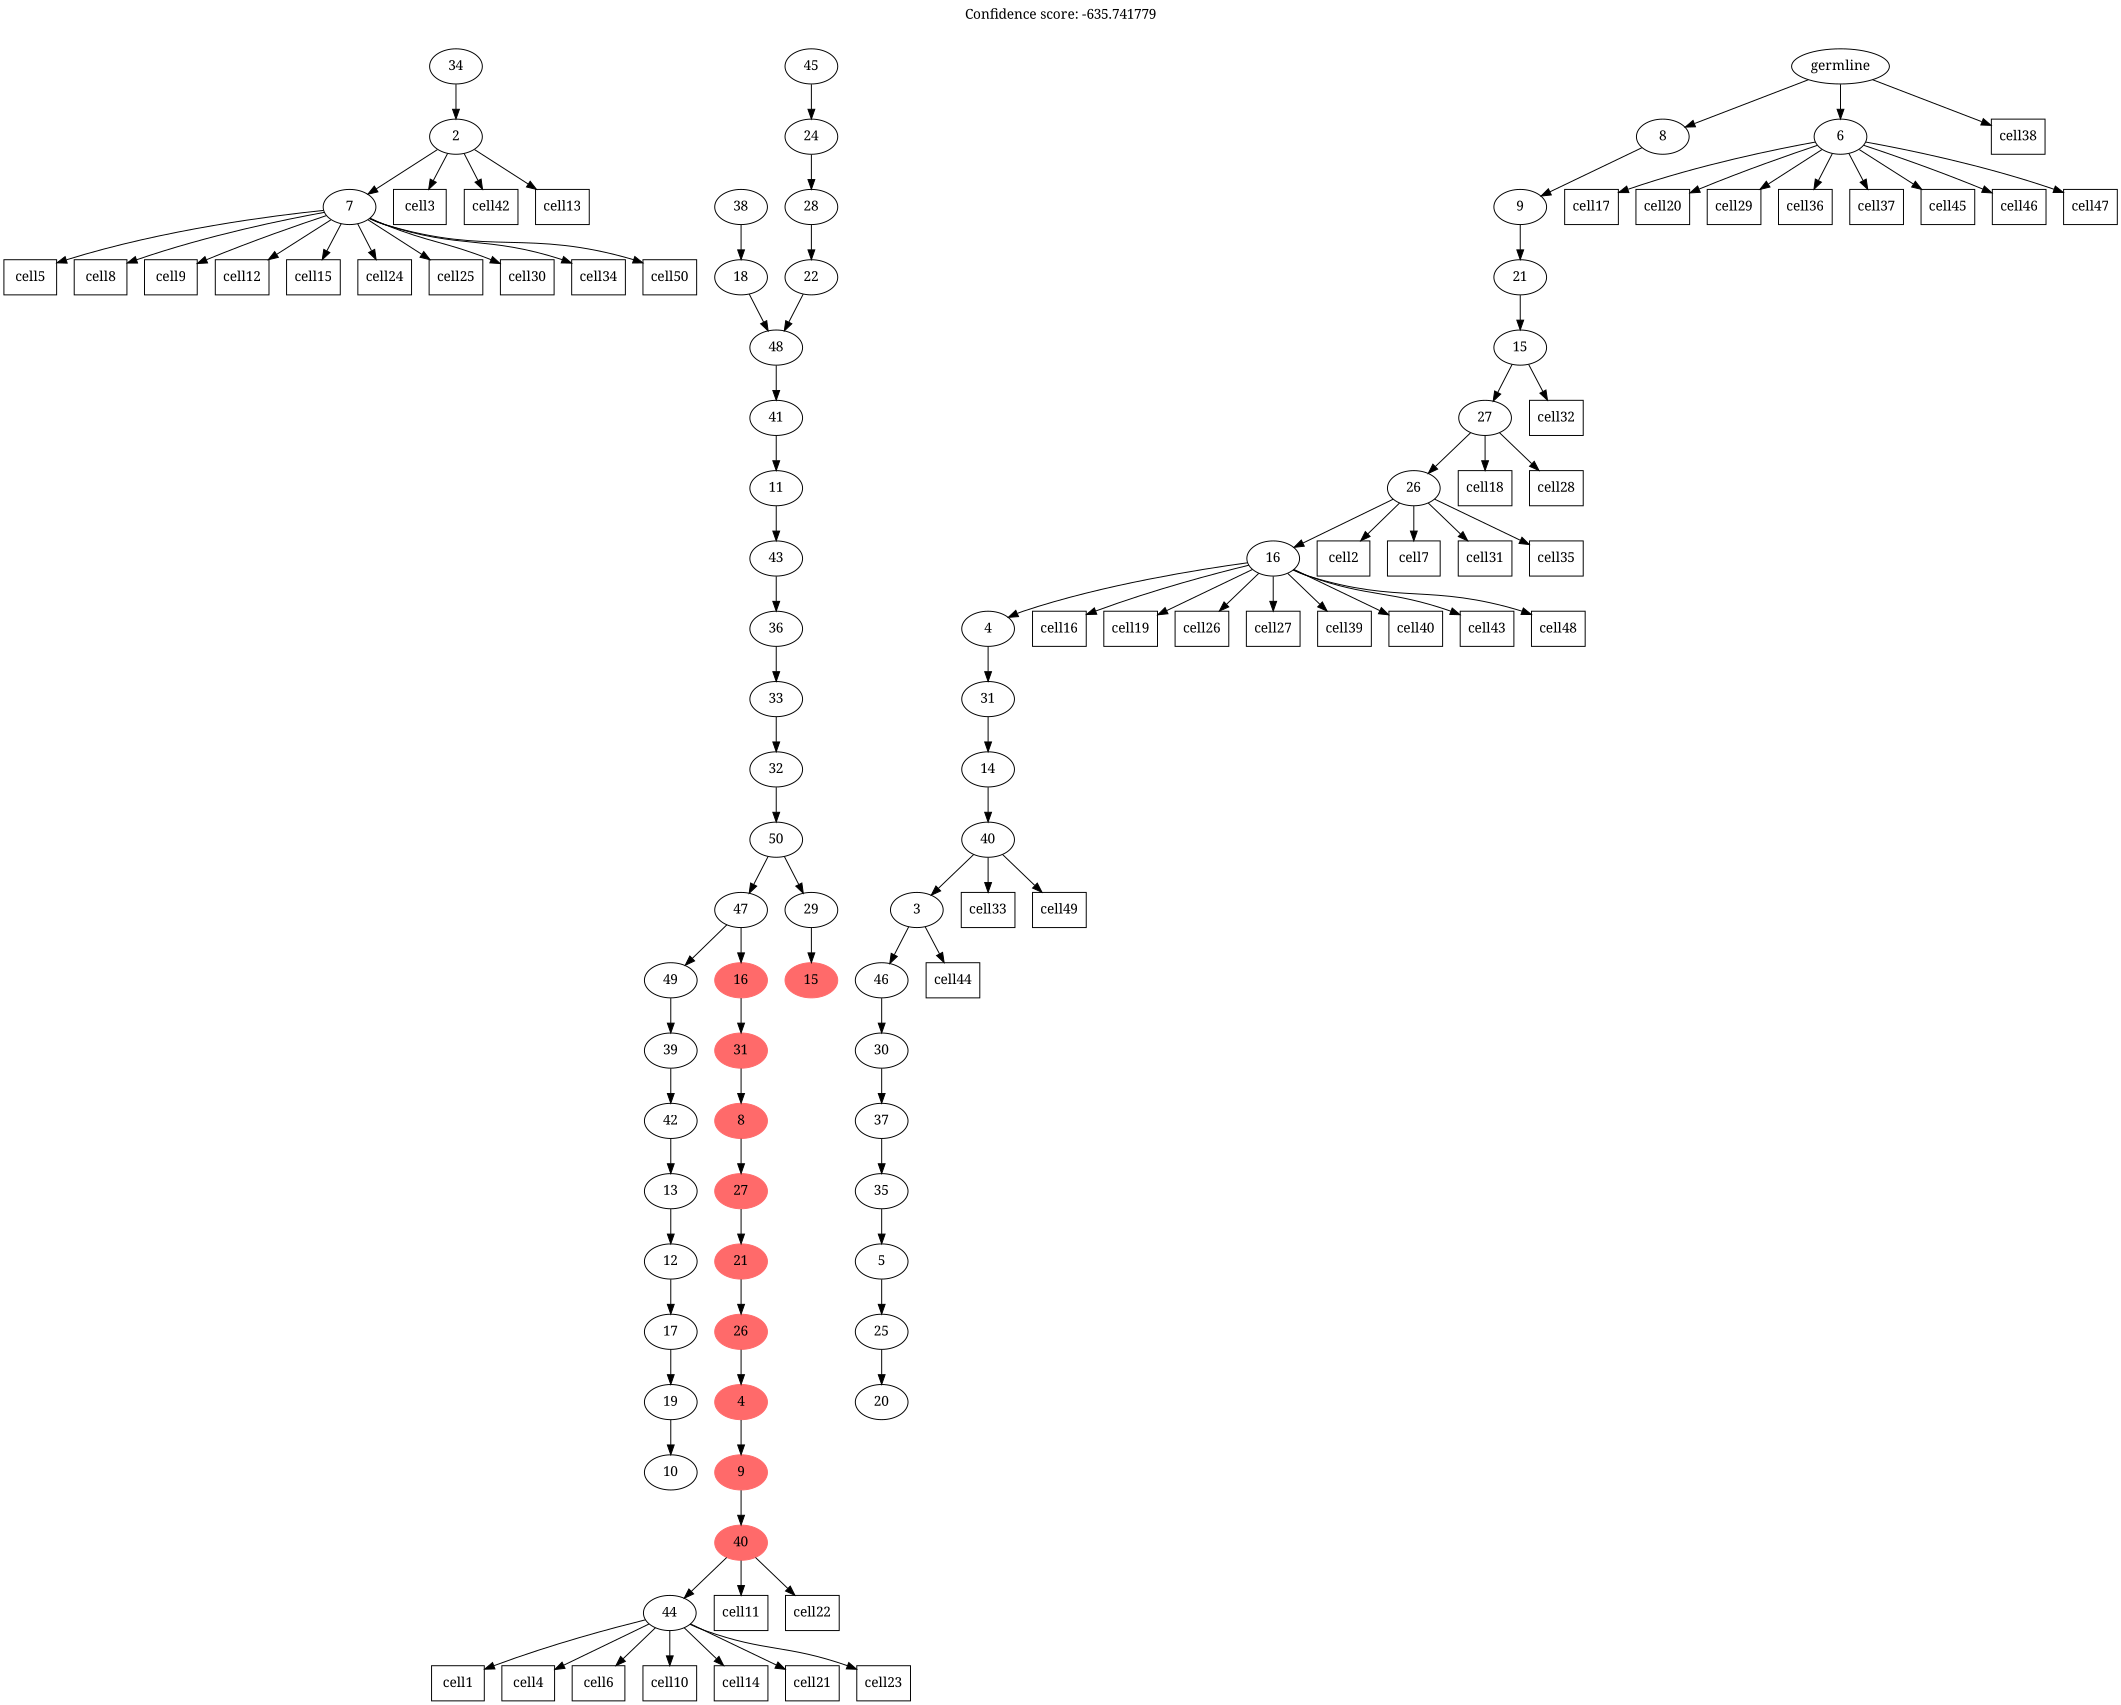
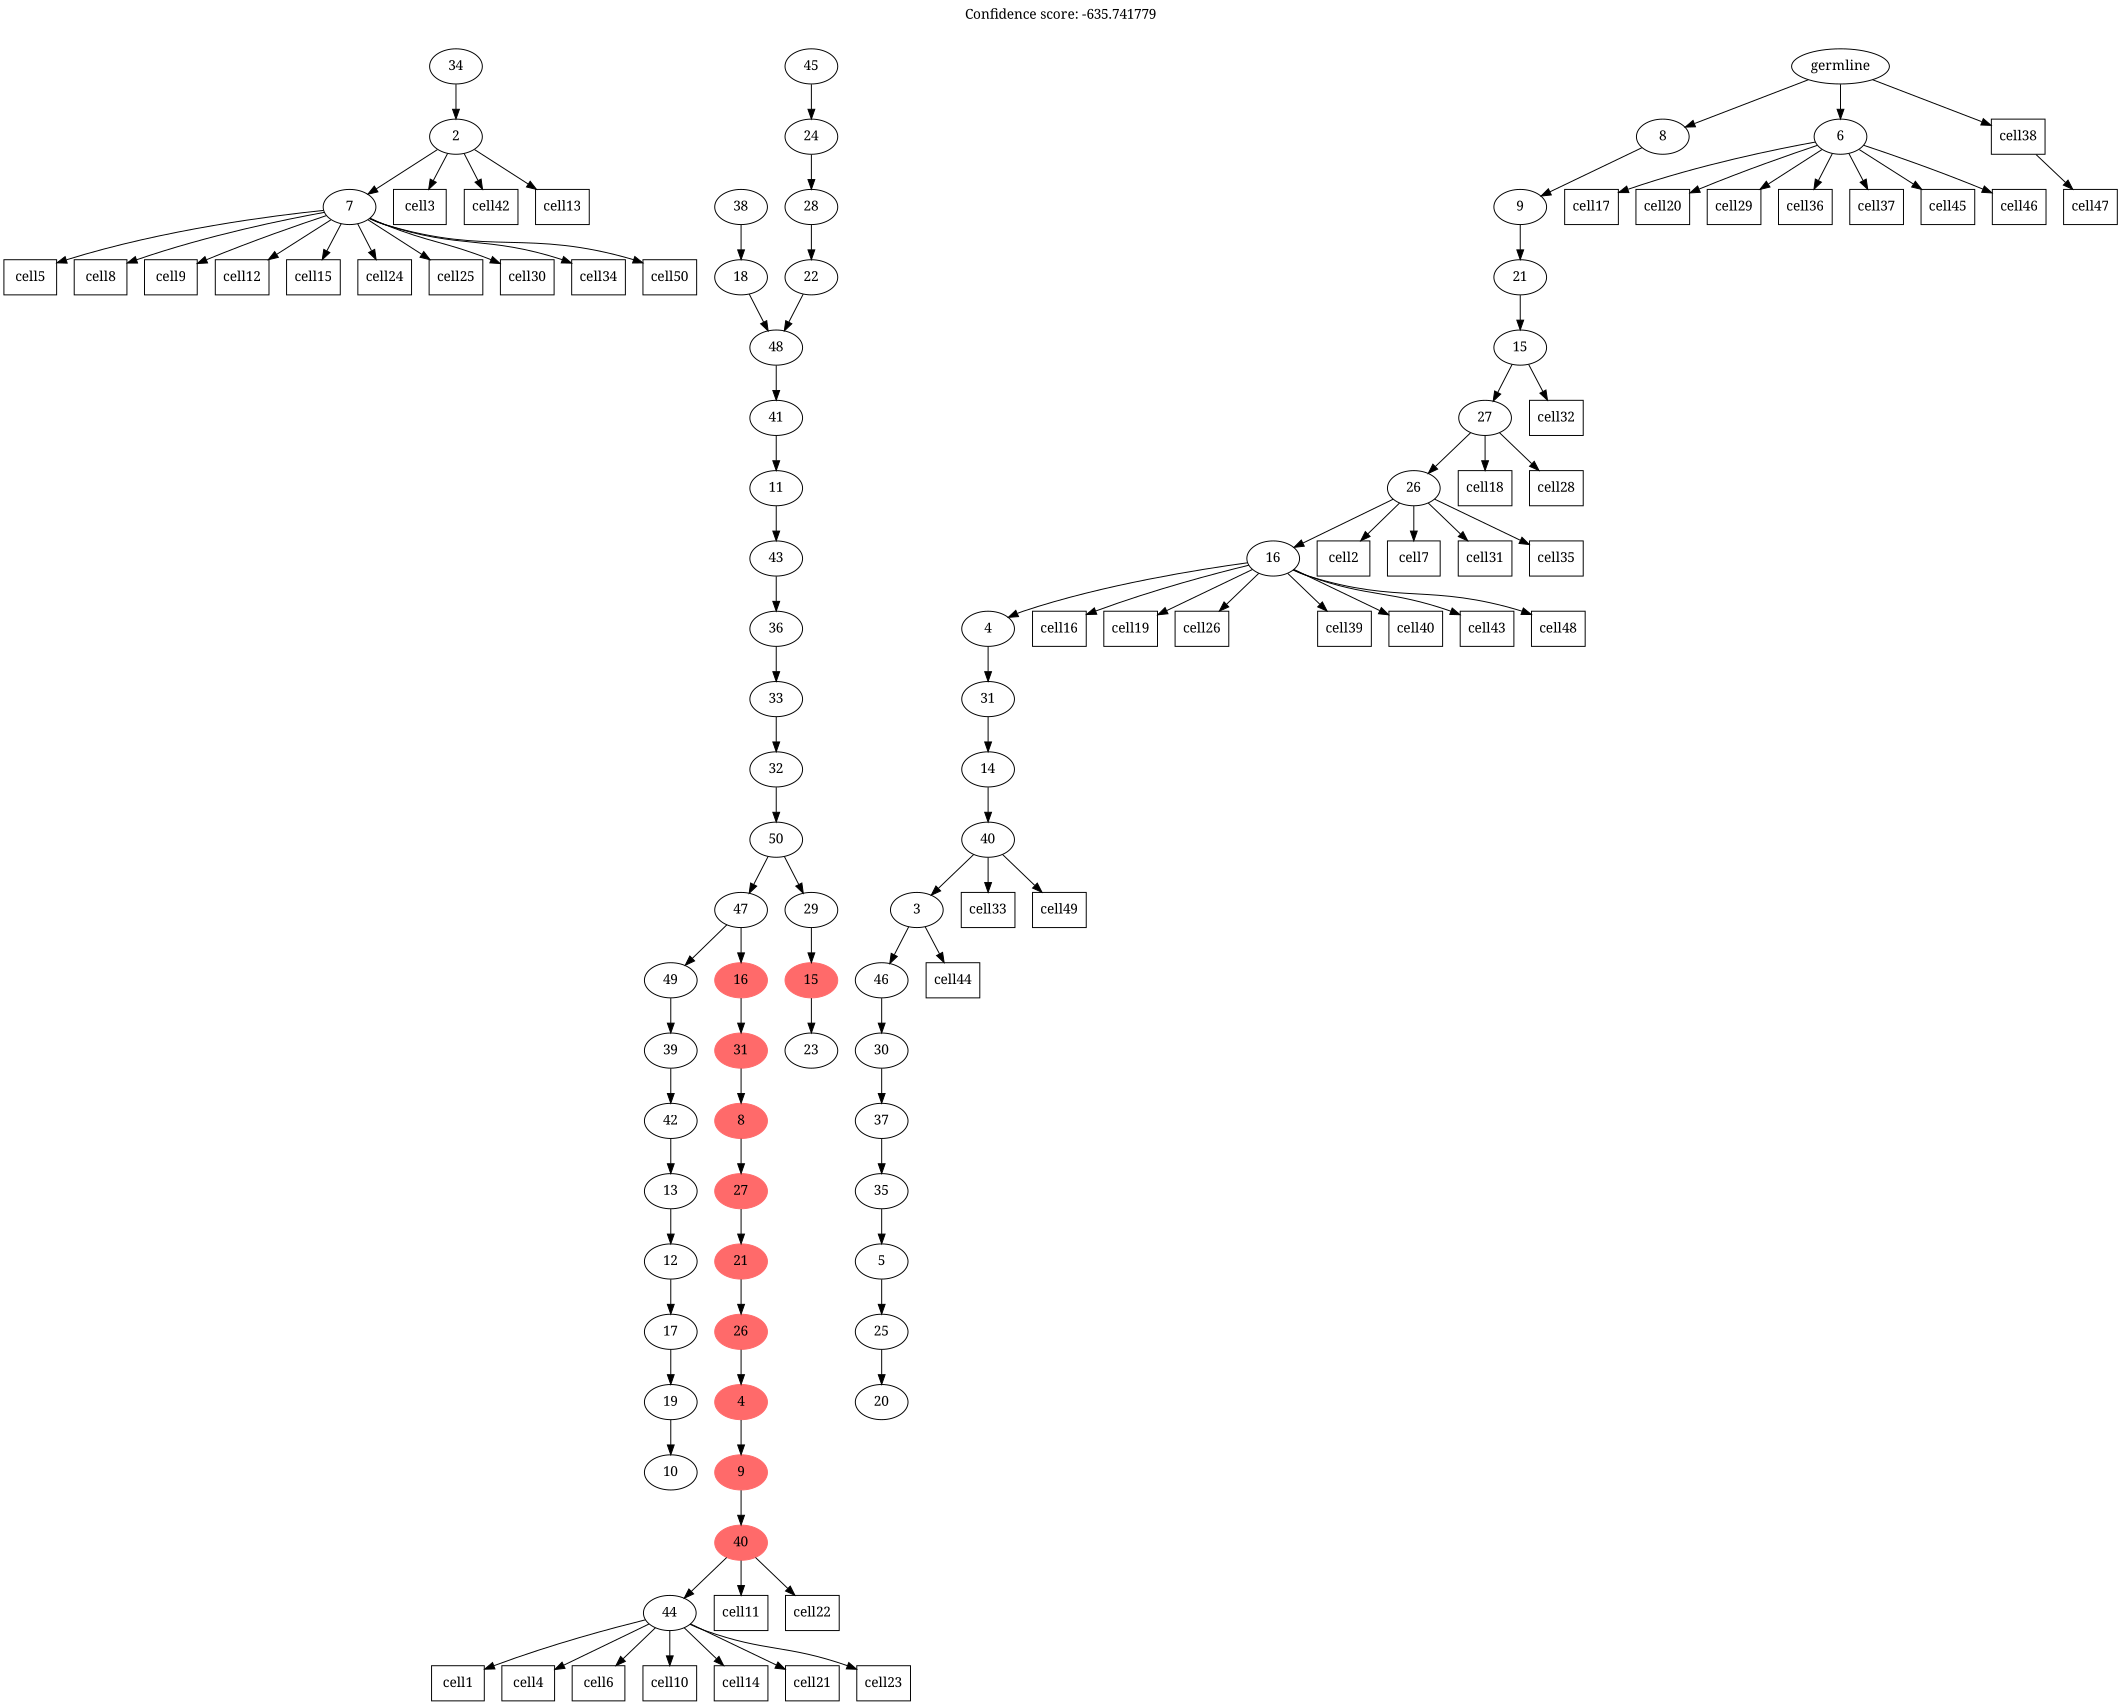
  digraph {
    fontname="Noto Serif"
    label="Confidence score: -635.741779"
    labelloc=t
    node [fontname="Noto Serif"]
    edge [fontname="Noto Serif"]
    n1 [label=2]
    n2 [label=7]
    cell3 [shape=box]
    cell42 [shape=box]
    cell13 [shape=box]
    cell5 [shape=box]
    cell8 [shape=box]
    cell9 [shape=box]
    cell12 [shape=box]
    cell15 [shape=box]
    cell24 [shape=box]
    cell25 [shape=box]
    cell30 [shape=box]
    cell34 [shape=box]
    cell50 [shape=box]
    n16 [label=34]
    n17 [label=10]
    n18 [label=19]
    n19 [label=17]
    n20 [label=12]
    n21 [label=13]
    n22 [label=42]
    n23 [label=39]
    n24 [label=49]
    n25 [color=indianred1 label=40 style=filled]
    n26 [label=44]
    cell11 [shape=box]
    cell22 [shape=box]
    cell1 [shape=box]
    cell4 [shape=box]
    cell6 [shape=box]
    cell10 [shape=box]
    cell14 [shape=box]
    cell21 [shape=box]
    cell23 [shape=box]
    n36 [color=indianred1 label=9 style=filled]
    n37 [color=indianred1 label=4 style=filled]
    n38 [color=indianred1 label=26 style=filled]
    n39 [color=indianred1 label=21 style=filled]
    n40 [color=indianred1 label=27 style=filled]
    n41 [color=indianred1 label=8 style=filled]
    n42 [color=indianred1 label=31 style=filled]
    n43 [color=indianred1 label=16 style=filled]
    n44 [label=47]
+   n45 [label=23]
    n46 [color=indianred1 label=15 style=filled]
    n47 [label=29]
    n48 [label=50]
    n49 [label=32]
    n50 [label=33]
    n51 [label=36]
    n52 [label=43]
    n53 [label=11]
    n54 [label=41]
    n55 [label=48]
    n56 [label=18]
    n57 [label=38]
    n58 [label=22]
    n59 [label=28]
    n60 [label=24]
    n61 [label=45]
    n62 [label=20]
    n63 [label=25]
    n64 [label=5]
    n65 [label=35]
    n66 [label=37]
    n67 [label=30]
    n68 [label=46]
    n69 [label=3]
    cell44 [shape=box]
    n71 [label=40]
    cell33 [shape=box]
    cell49 [shape=box]
    n74 [label=14]
    n75 [label=31]
    n76 [label=4]
    n77 [label=16]
    cell16 [shape=box]
    cell19 [shape=box]
    cell26 [shape=box]
-   cell27 [shape=box]
    cell39 [shape=box]
    cell40 [shape=box]
    cell43 [shape=box]
    cell48 [shape=box]
    n86 [label=26]
    cell2 [shape=box]
    cell7 [shape=box]
    cell31 [shape=box]
    cell35 [shape=box]
    n91 [label=27]
    cell18 [shape=box]
    cell28 [shape=box]
    n94 [label=15]
    cell32 [shape=box]
    n96 [label=21]
    n97 [label=9]
    n98 [label=8]
    n99 [label=germline]
    n100 [label=6]
    cell38 [shape=box]
    cell17 [shape=box]
    cell20 [shape=box]
    cell29 [shape=box]
    cell36 [shape=box]
    cell37 [shape=box]
    cell45 [shape=box]
    cell46 [shape=box]
    cell47 [shape=box]
    n1 -> n2
    n1 -> cell3
    n1 -> cell42
    n1 -> cell13
    n2 -> cell5
    n2 -> cell8
    n2 -> cell9
    n2 -> cell12
    n2 -> cell15
    n2 -> cell24
    n2 -> cell25
    n2 -> cell30
    n2 -> cell34
    n2 -> cell50
    n16 -> n1
    n18 -> n17
    n19 -> n18
    n20 -> n19
    n21 -> n20
    n22 -> n21
    n23 -> n22
    n24 -> n23
    n25 -> n26
    n25 -> cell11
    n25 -> cell22
    n26 -> cell1
    n26 -> cell4
    n26 -> cell6
    n26 -> cell10
    n26 -> cell14
    n26 -> cell21
    n26 -> cell23
    n36 -> n25
    n37 -> n36
    n38 -> n37
    n39 -> n38
    n40 -> n39
    n41 -> n40
    n42 -> n41
    n43 -> n42
    n44 -> n24
    n44 -> n43
+   n46 -> n45
    n47 -> n46
    n48 -> n44
    n48 -> n47
    n49 -> n48
    n50 -> n49
    n51 -> n50
    n52 -> n51
    n53 -> n52
    n54 -> n53
    n55 -> n54
    n56 -> n55
    n57 -> n56
    n58 -> n55
    n59 -> n58
    n60 -> n59
    n61 -> n60
    n63 -> n62
    n64 -> n63
    n65 -> n64
    n66 -> n65
    n67 -> n66
    n68 -> n67
    n69 -> n68
    n69 -> cell44
    n71 -> n69
    n71 -> cell33
    n71 -> cell49
    n74 -> n71
    n75 -> n74
    n76 -> n75
    n77 -> n76
    n77 -> cell16
    n77 -> cell19
    n77 -> cell26
-   n77 -> cell27
    n77 -> cell39
    n77 -> cell40
    n77 -> cell43
    n77 -> cell48
    n86 -> n77
    n86 -> cell2
    n86 -> cell7
    n86 -> cell31
    n86 -> cell35
    n91 -> n86
    n91 -> cell18
    n91 -> cell28
    n94 -> n91
    n94 -> cell32
    n96 -> n94
    n97 -> n96
    n98 -> n97
    n99 -> n98
    n99 -> n100
    n99 -> cell38
    n100 -> cell17
    n100 -> cell20
    n100 -> cell29
    n100 -> cell36
    n100 -> cell37
    n100 -> cell45
    n100 -> cell46
-   n100 -> cell47
+   cell38 -> cell47
  }
